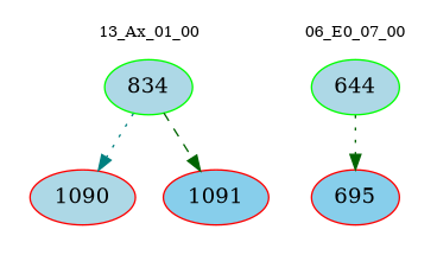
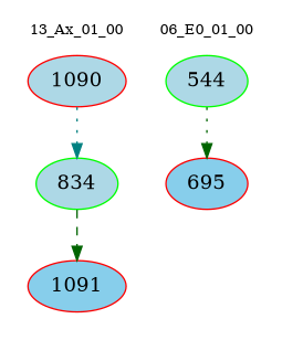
  digraph {
    node [color=red fillcolor=lightblue style=filled]
    edge [color=darkgreen style=dotted]
    n1 [color=green label=834]
    n2 [label=1090]
    n3 [fillcolor=skyblue label=1091]
-   n4 [color=green label=644]
+   n4 [color=green label=544]
    n5 [fillcolor=skyblue label=695]
    subgraph cluster_1 {
      color=white
      fontsize=10
      label="13_Ax_01_00"
      n1
      n2
      n3
    }
    subgraph cluster_2 {
      color=white
      fontsize=10
-     label="06_E0_07_00"
+     label="06_E0_01_00"
      n4
      n5
    }
-   n1 -> n2 [color=teal]
+   n2 -> n1 [color=teal]
    n1 -> n3 [style=dashed]
    n4 -> n5
  }
